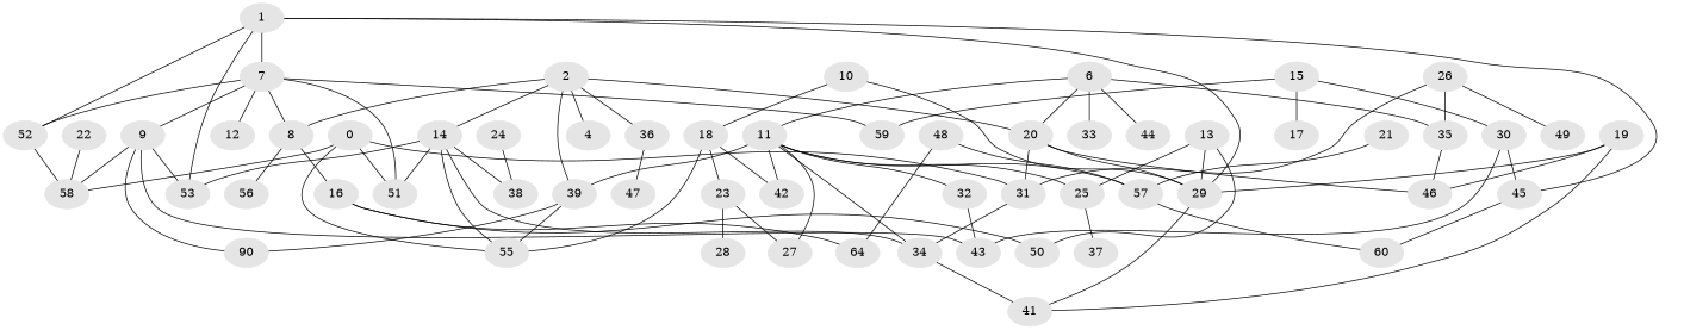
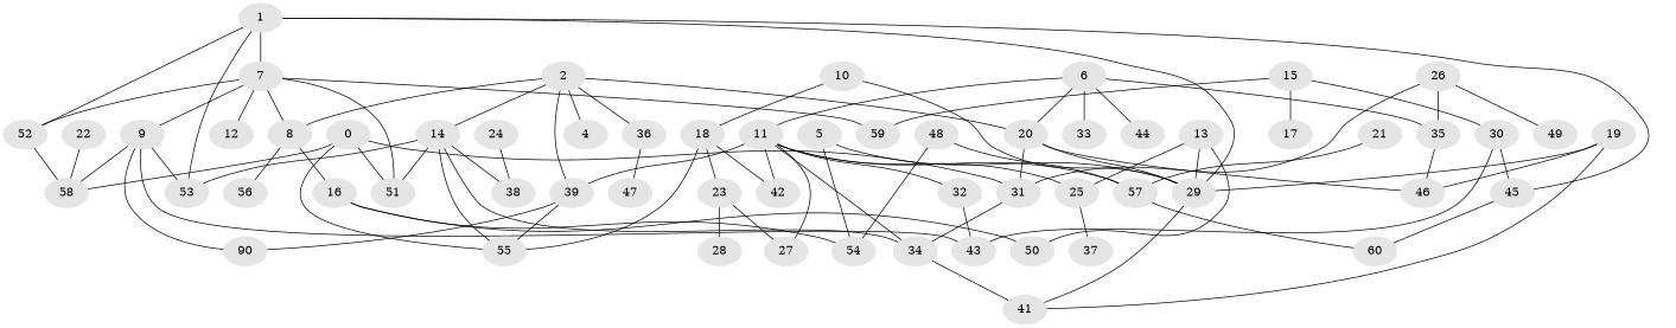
  graph {
    node [color=gray90 style=filled]
    edge [weight=1.0]
    1
    7
    29
    45
    53
    52
    8
    51
    9
    12
    59
    41
    60
    2
    4
    14
    20
    36
    39
    16
    56
    55
    34
    38
    31
    46
    47
    n28 [label=90]
    n29 [label=0]
    58
-   54 [label=64]
+   5
+   54
    6
    11
    33
    35
    44
    25
    27
    32
    42
    57
    43
    50
    10
    18
    23
    37
    13
    15
    17
    30
    28
    19
    21
    22
    24
    26
    49
    48
    1 -- 7
    1 -- 29
    1 -- 45
    1 -- 53
    1 -- 52
    7 -- 52
    7 -- 8
    7 -- 51
    7 -- 9
    7 -- 12
    7 -- 59
    29 -- 41
    45 -- 60
    52 -- 58
    8 -- 16
    8 -- 56
    9 -- 53
    9 -- n28
    9 -- 58
    9 -- 43
    2 -- 8
    2 -- 4
    2 -- 14
    2 -- 20
    2 -- 36
    2 -- 39
    14 -- 53
    14 -- 51
    14 -- 55
    14 -- 34
    14 -- 38
    20 -- 29
    20 -- 31
    20 -- 46
    36 -- 47
    39 -- 55
    39 -- n28
    16 -- 54
    16 -- 50
    34 -- 41 [weight=2.0]
    31 -- 34
    n29 -- 51
    n29 -- 55
    n29 -- 31
    n29 -- 58
+   5 -- 29
+   5 -- 54
    6 -- 20
    6 -- 11
    6 -- 33
    6 -- 35
    6 -- 44
    11 -- 39
    11 -- 34
    11 -- 25
    11 -- 27
    11 -- 32
    11 -- 42
    11 -- 57
    35 -- 46
    25 -- 37
    32 -- 43
    57 -- 60
    10 -- 29
    10 -- 18
    18 -- 55
    18 -- 42
    18 -- 23
    23 -- 27
    23 -- 28
    13 -- 29
    13 -- 25
    13 -- 50
    15 -- 59
    15 -- 17
    15 -- 30
    30 -- 45
    30 -- 43
    19 -- 29
    19 -- 41
    19 -- 46
    21 -- 57
    22 -- 58
    24 -- 38
    26 -- 31
    26 -- 35
    26 -- 49
    48 -- 54
    48 -- 57
  }
